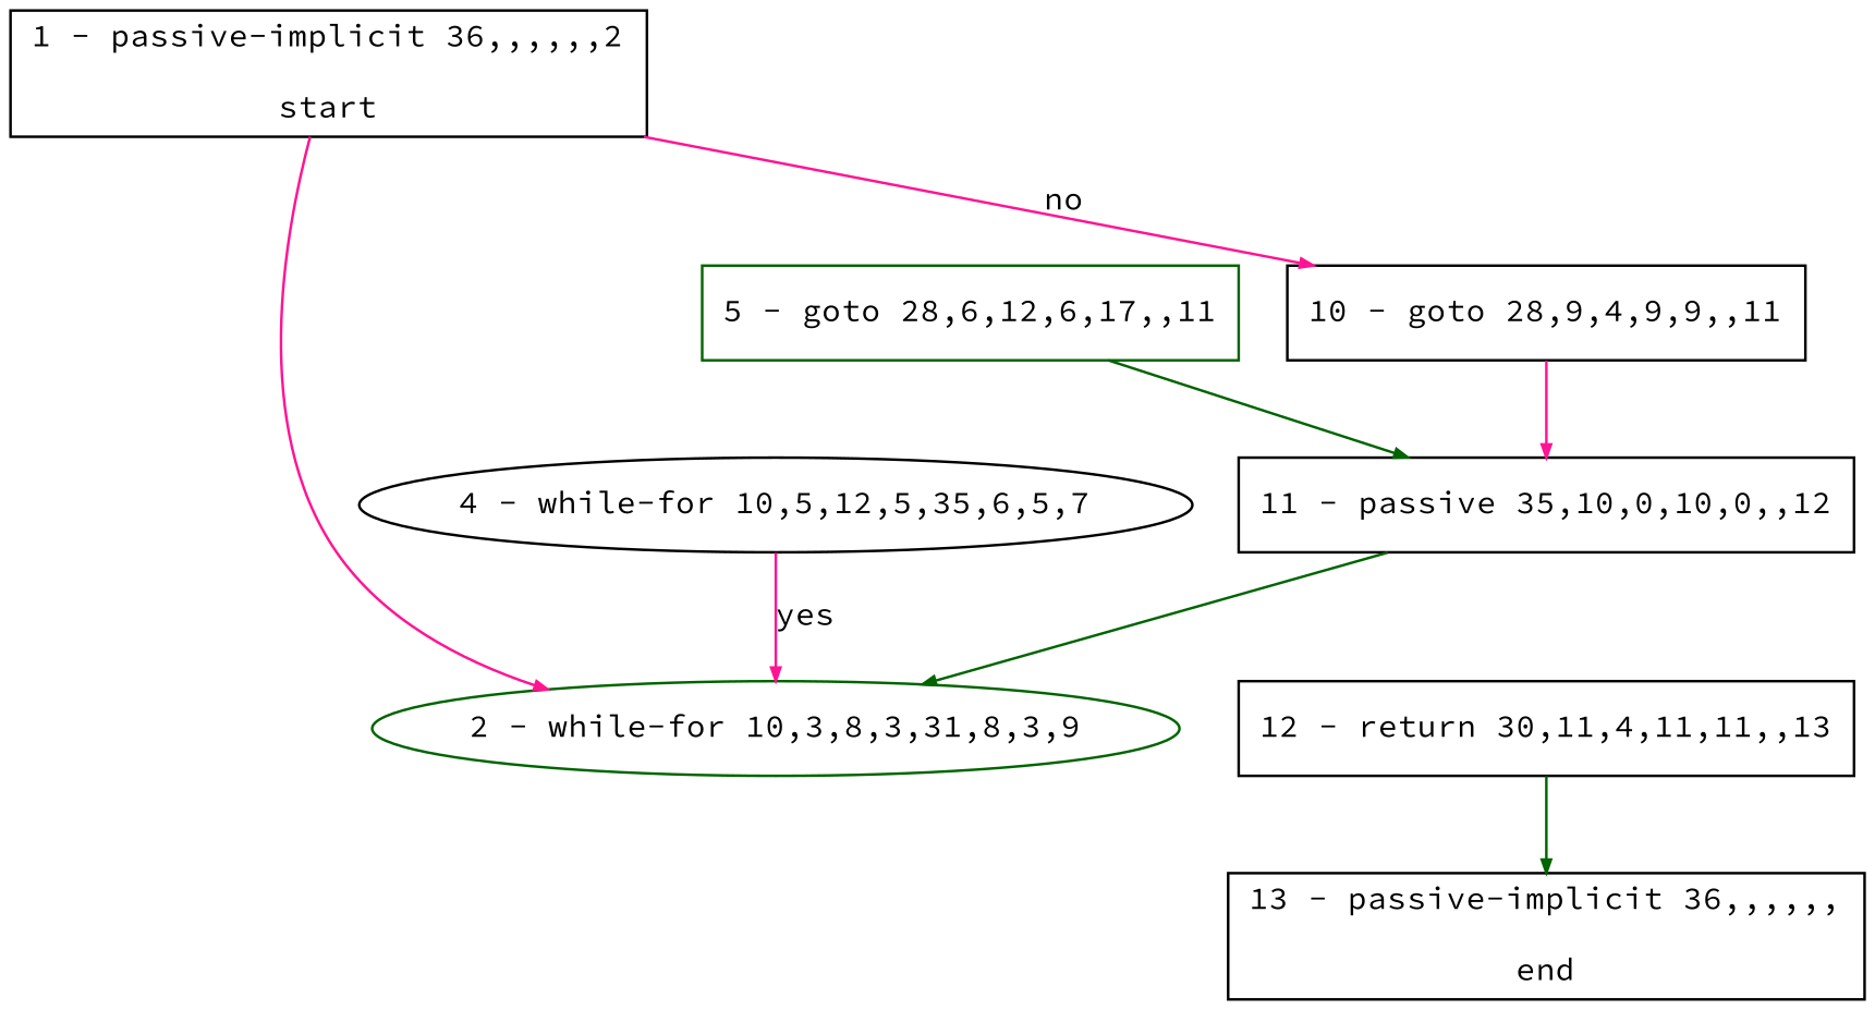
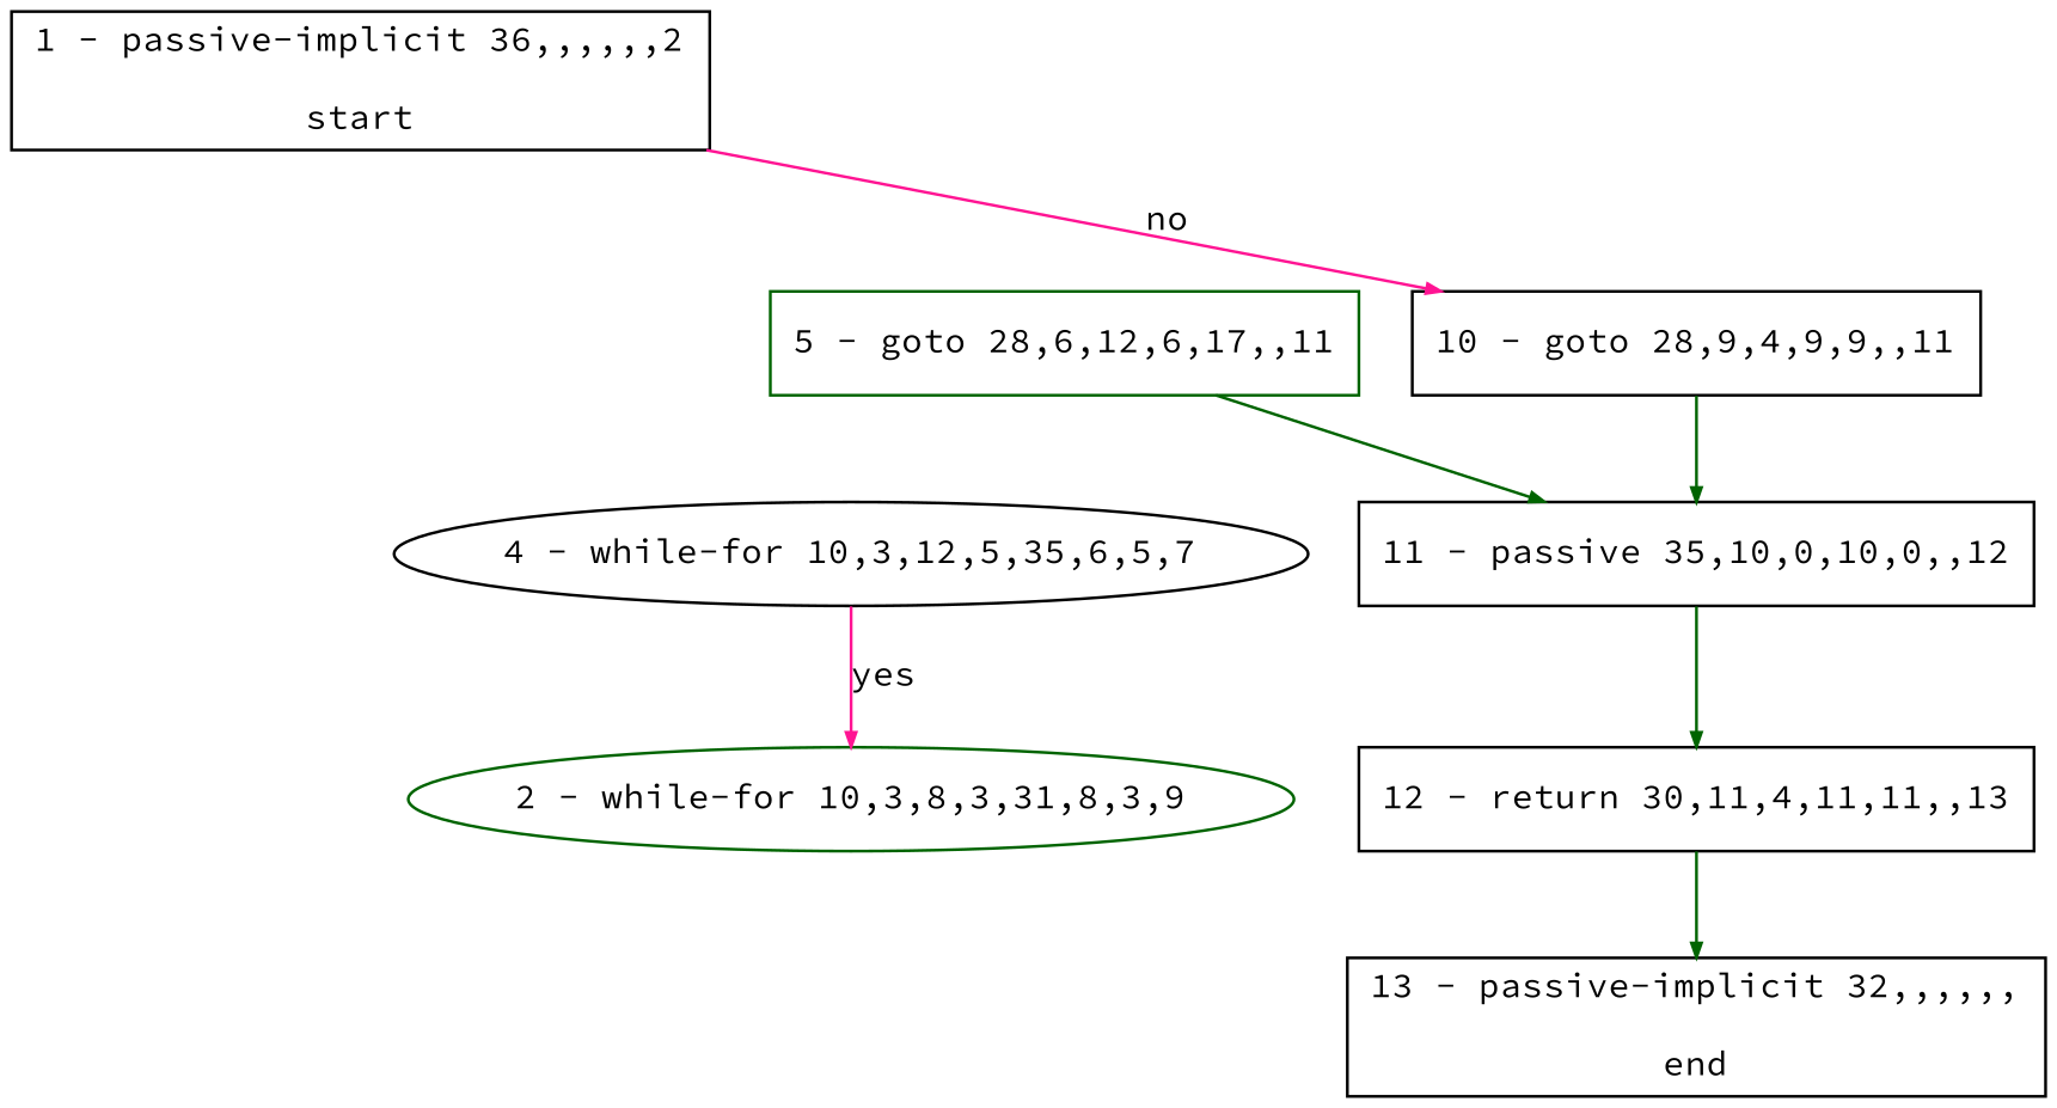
  digraph {
    bgcolor=white
    compound=true
    fillcolor="#FFFFCC"
    fontname="Source Code Pro"
    fontsize=12
    pack=true
    packmode=clust
    style="rounded,filled"
    node [color=black compound=true fillcolor="#ffffff" fixedsize=false fontname="Source Code Pro" fontsize=12 node_initialized=no shape=box style=filled]
    edge [arrowhead=normal arrowsize=0.5 arrowtail=none color=darkgreen compound=true dir=forward fontcolor=black fontname="Source Code Pro" fontsize=12]
    n1 [color=darkgreen label="2 - while-for 10,3,8,3,31,8,3,9" shape=oval]
    n2 [label="10 - goto 28,9,4,9,9,,11"]
    n3 [label="11 - passive 35,10,0,10,0,,12"]
    n4 [label="1 - passive-implicit 36,,,,,,2\n\nstart"]
-   n5 [label="4 - while-for 10,5,12,5,35,6,5,7" shape=oval]
+   n5 [label="4 - while-for 10,3,12,5,35,6,5,7" shape=oval]
    n6 [label="12 - return 30,11,4,11,11,,13"]
    n7 [color=darkgreen label="5 - goto 28,6,12,6,17,,11"]
-   n8 [label="13 - passive-implicit 36,,,,,,\n\nend"]
-   n2 -> n3 [color=deeppink]
-   n3 -> n1
-   n4 -> n1 [color=deeppink]
+   n8 [label="13 - passive-implicit 32,,,,,,\n\nend"]
+   n2 -> n3
+   n3 -> n6
    n4 -> n2 [color=deeppink label=no]
    n5 -> n1 [color=deeppink label=yes]
    n6 -> n8
    n7 -> n3
  }
